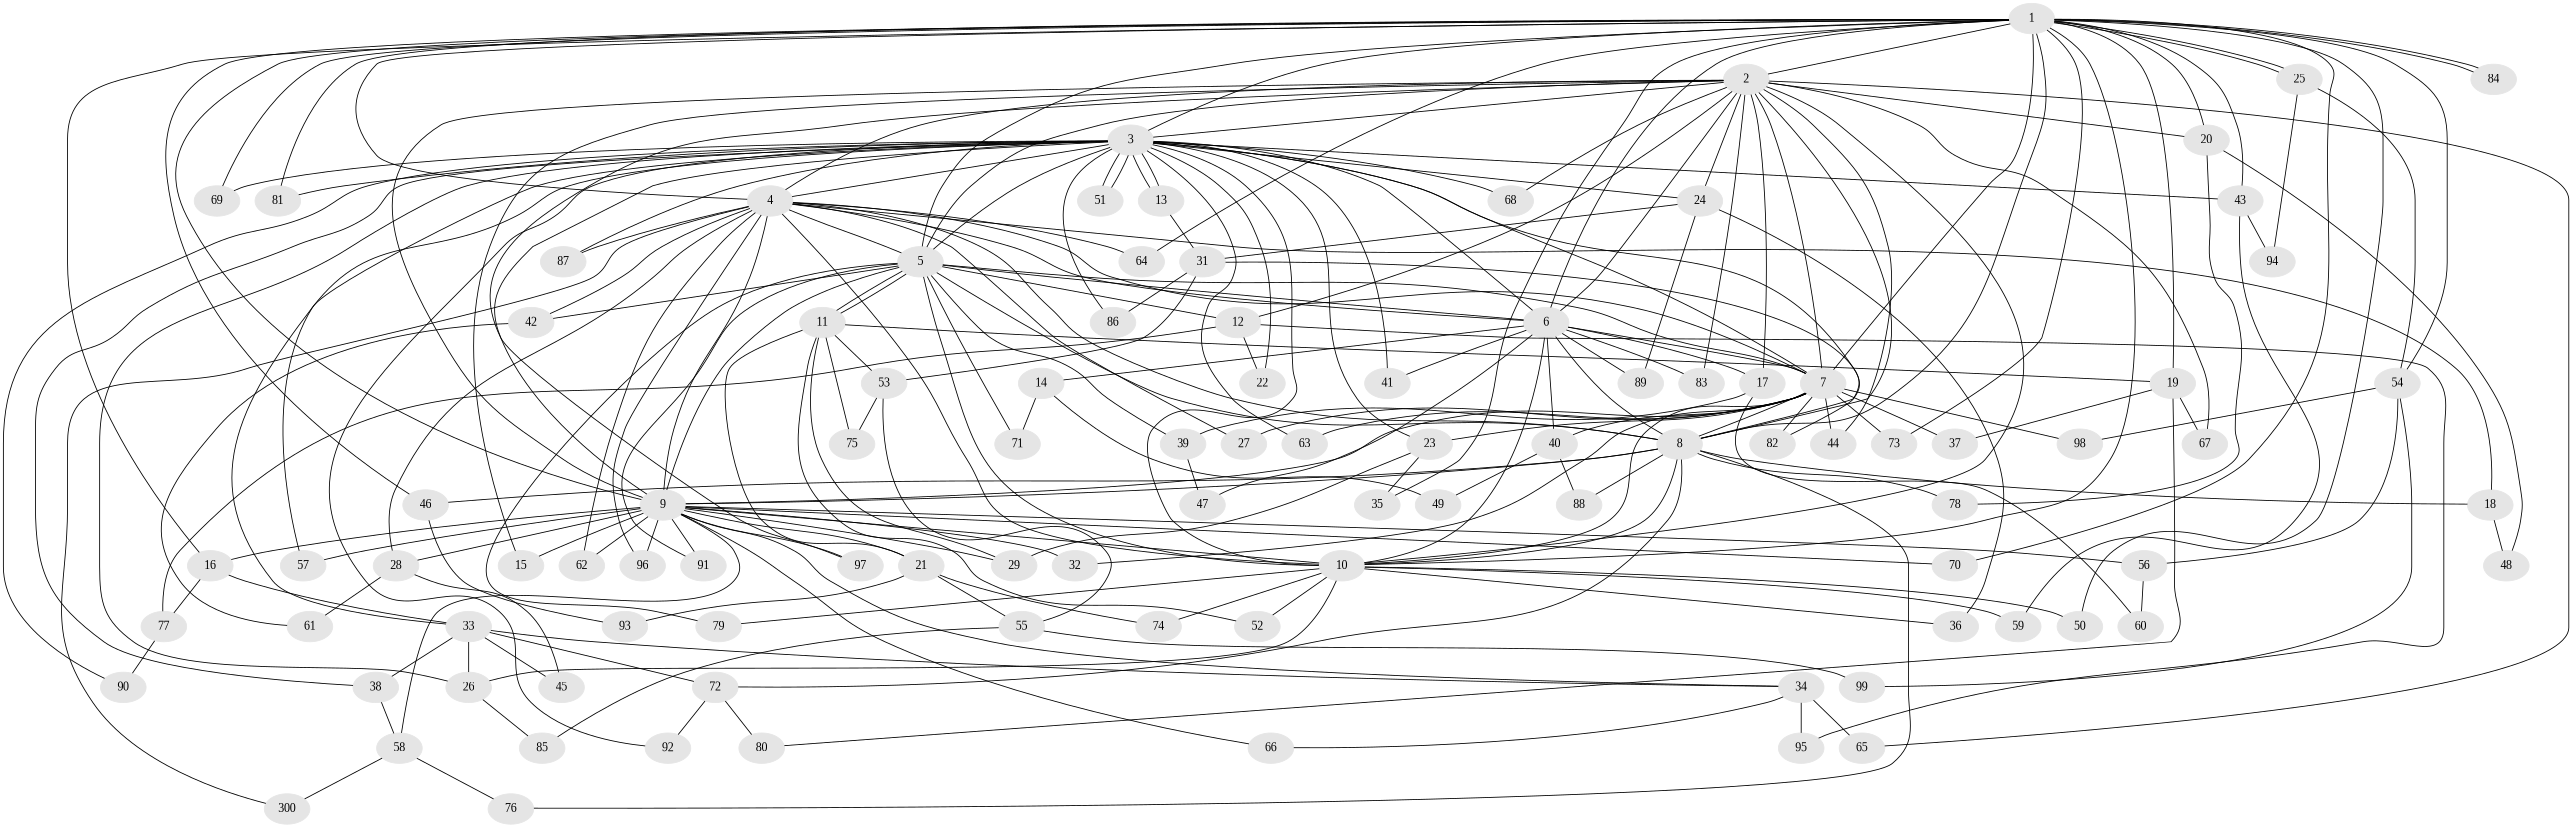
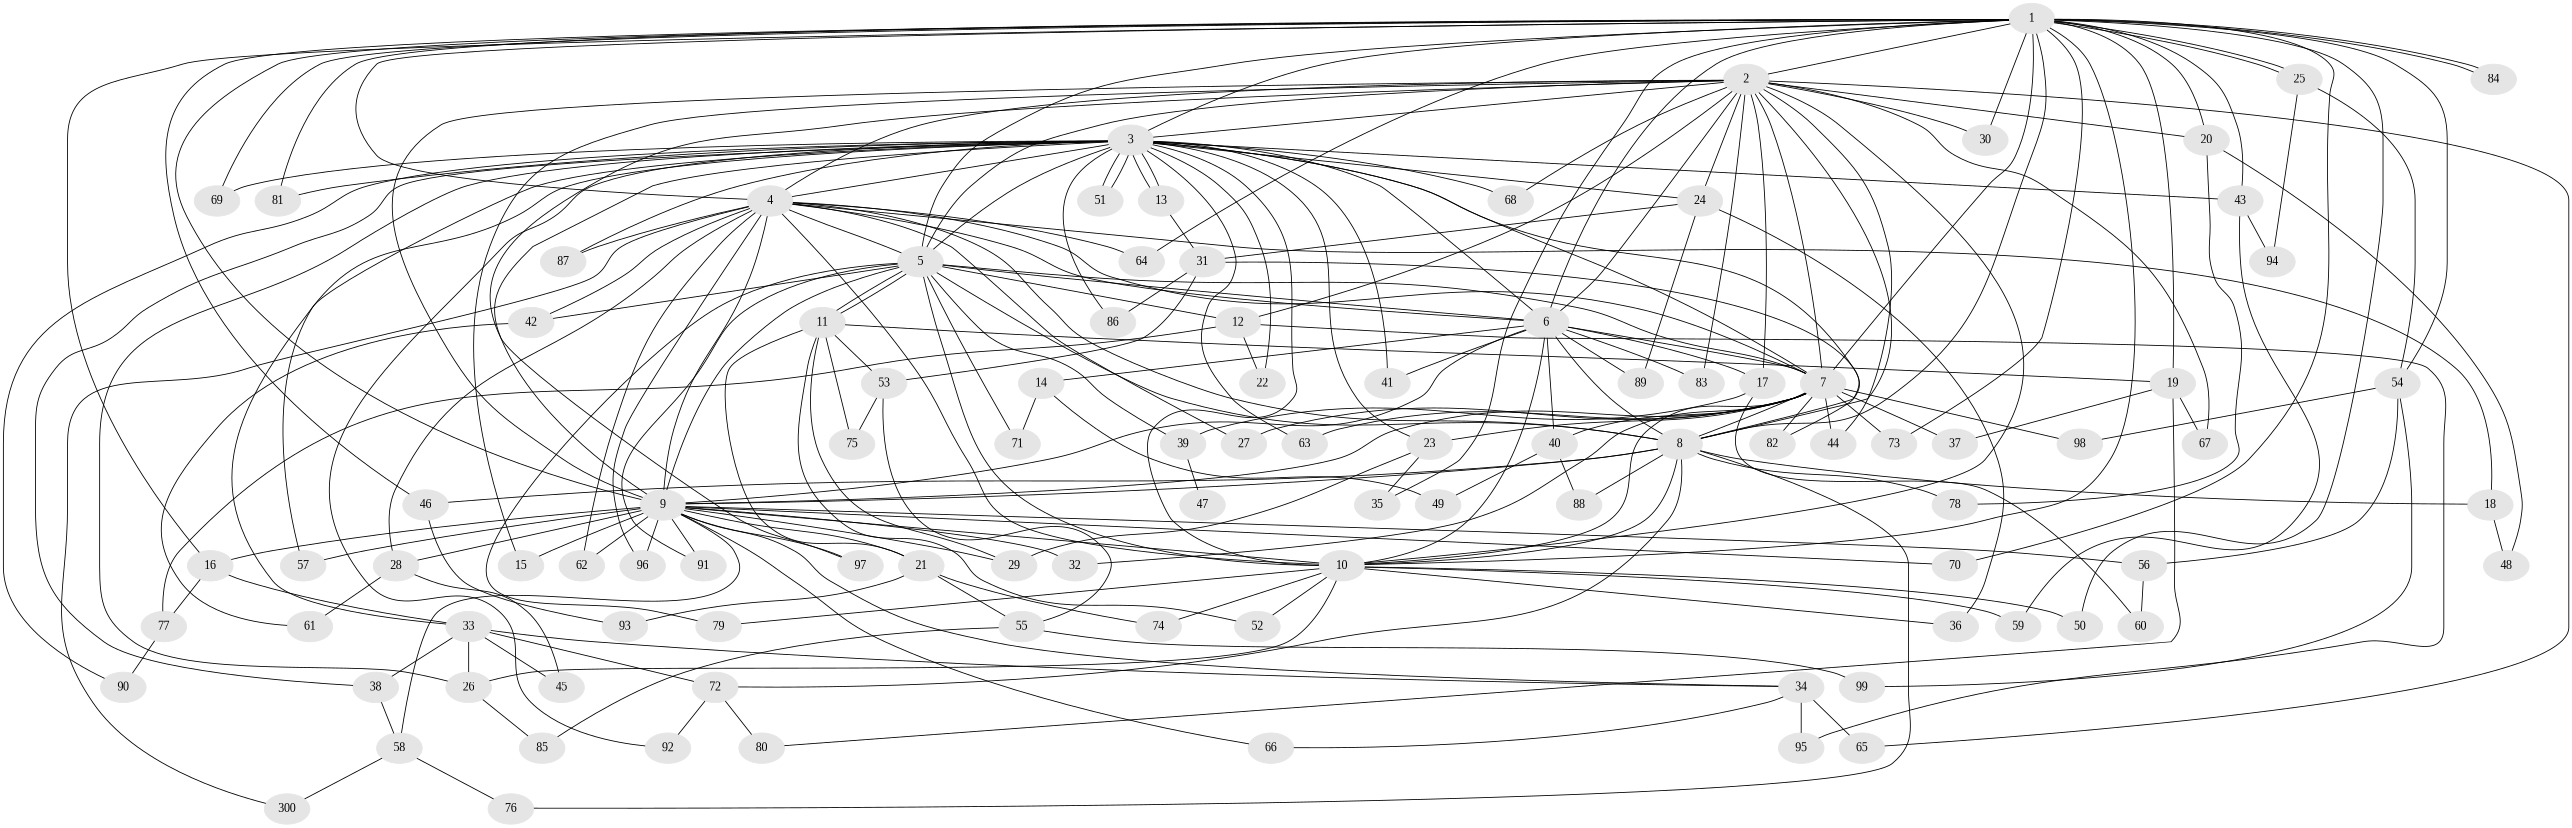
  graph {
    fontname="Liberation Serif"
    node [color=gray90 fontname="Liberation Serif" style=filled]
    edge [fontname="Liberation Serif"]
    1
    2
    3
    4
    5
    6
    7
    8
    9
    10
    16
    19
    20
    25
+   30
    35
    43
    46
    50
    54
    64
    69
    70
    73
    81
    84
    12
    15
    17
    24
    44
    65
    67
    68
    83
    97
    13
    22
    23
    26
    33
    38
    41
    51
    57
    63
    86
    87
    90
    92
    18
    27
    28
    42
    62
    96
    n57 [label=300]
    11
    39
    71
    79
    91
    14
    40
    89
    32
    37
    82
    98
    72
    76
    78
    88
    21
    34
    56
    58
    66
    29
    36
    52
    59
    74
    77
    80
    48
    94
    93
    99
    95
    60
    31
    85
    45
    61
    53
    75
    47
    49
    55
    1 -- 2
    1 -- 3
    1 -- 4
    1 -- 5
    1 -- 6
    1 -- 7
    1 -- 8
    1 -- 9
    1 -- 10
    1 -- 16
    1 -- 19
    1 -- 20
    1 -- 25
    1 -- 25
+   1 -- 30
    1 -- 35
    1 -- 43
    1 -- 46
    1 -- 50
    1 -- 54
    1 -- 64
    1 -- 69
    1 -- 70
    1 -- 73
    1 -- 81
    1 -- 84
    1 -- 84
    2 -- 3
    2 -- 4
    2 -- 5
    2 -- 6
    2 -- 7
    2 -- 8
    2 -- 9
    2 -- 10
    2 -- 20
+   2 -- 30
    2 -- 12
    2 -- 15
    2 -- 17
    2 -- 24
    2 -- 44
    2 -- 65
    2 -- 67
    2 -- 68
    2 -- 83
    2 -- 97
    3 -- 4
    3 -- 5
    3 -- 6
    3 -- 7
    3 -- 8
    3 -- 9
    3 -- 10
    3 -- 43
    3 -- 69
    3 -- 81
    3 -- 24
    3 -- 68
    3 -- 13
    3 -- 13
    3 -- 22
    3 -- 23
    3 -- 26
    3 -- 33
    3 -- 38
    3 -- 41
    3 -- 51
    3 -- 51
    3 -- 57
    3 -- 63
    3 -- 86
    3 -- 87
    3 -- 90
    3 -- 92
    4 -- 5
    4 -- 6
    4 -- 7
    4 -- 8
    4 -- 9
    4 -- 10
    4 -- 64
    4 -- 87
    4 -- 18
    4 -- 27
    4 -- 28
    4 -- 42
    4 -- 62
    4 -- 96
    4 -- n57
    5 -- 6
    5 -- 7
    5 -- 8
    5 -- 9
    5 -- 10
    5 -- 12
    5 -- 42
    5 -- 11
    5 -- 11
    5 -- 39
    5 -- 71
    5 -- 79
    5 -- 91
    6 -- 7
    6 -- 8
-   6 -- 47
+   6 -- 9
    6 -- 10
    6 -- 17
    6 -- 83
    6 -- 41
    6 -- 14
    6 -- 40
    6 -- 89
    7 -- 8
    7 -- 9
    7 -- 10
    7 -- 73
    7 -- 44
    7 -- 23
    7 -- 63
    7 -- 27
    7 -- 40
    7 -- 32
    7 -- 37
    7 -- 82
    7 -- 98
    8 -- 9
    8 -- 10
    8 -- 46
    8 -- 18
    8 -- 72
    8 -- 76
    8 -- 78
    8 -- 88
    9 -- 10
    9 -- 16
    9 -- 70
    9 -- 15
    9 -- 97
    9 -- 57
    9 -- 28
    9 -- 62
    9 -- 96
    9 -- 91
    9 -- 32
    9 -- 21
    9 -- 34
    9 -- 56
    9 -- 58
    9 -- 66
    9 -- 29
    10 -- 50
    10 -- 26
    10 -- 79
    10 -- 36
    10 -- 52
    10 -- 59
    10 -- 74
    16 -- 33
    16 -- 77
    19 -- 67
    19 -- 37
    19 -- 80
    20 -- 78
    20 -- 48
    25 -- 54
    25 -- 94
    43 -- 59
    43 -- 94
    46 -- 93
    54 -- 98
    54 -- 56
    54 -- 99
    12 -- 22
    12 -- 77
    12 -- 95
    17 -- 39
    17 -- 60
    24 -- 89
    24 -- 36
    24 -- 31
    13 -- 31
    23 -- 35
    23 -- 29
    26 -- 85
    33 -- 26
    33 -- 38
    33 -- 72
    33 -- 34
    33 -- 45
    38 -- 58
    18 -- 48
    28 -- 45
    28 -- 61
    42 -- 61
    11 -- 19
    11 -- 21
    11 -- 29
    11 -- 52
    11 -- 53
    11 -- 75
    39 -- 47
    14 -- 71
    14 -- 49
    40 -- 88
    40 -- 49
    72 -- 92
    72 -- 80
    21 -- 74
    21 -- 93
    21 -- 55
    34 -- 65
    34 -- 66
    34 -- 95
    56 -- 60
    58 -- n57
    58 -- 76
    77 -- 90
    31 -- 86
    31 -- 82
    31 -- 53
    53 -- 75
    53 -- 55
    55 -- 99
    55 -- 85
  }
